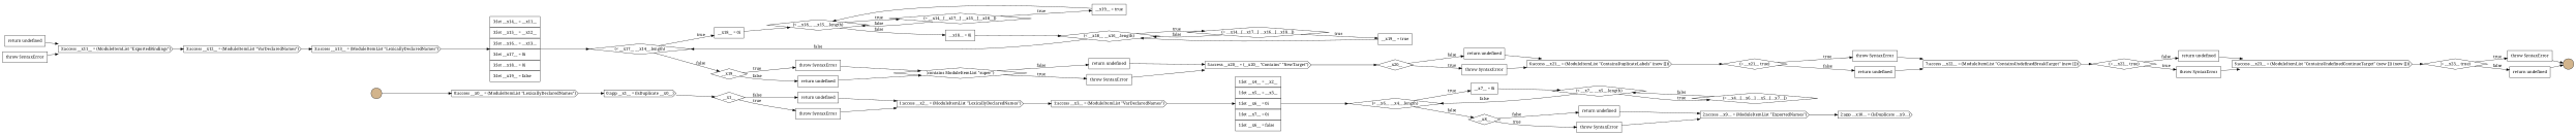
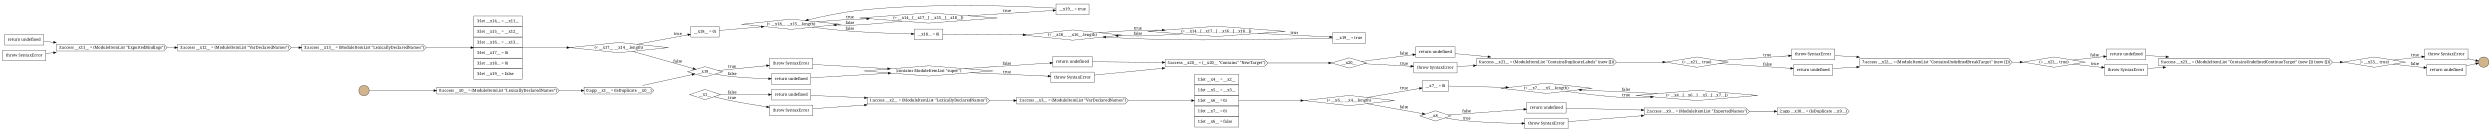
  digraph {
    fontname="Noto Serif"
    rankdir=LR
    node [color=black fillcolor=white fontname="Noto Serif" shape=none style=filled]
    edge [color=black fontname="Noto Serif"]
    n1 [label=<<font color="black">     <table border="0" cellborder="1" cellspacing="0" cellpadding="10">       <tr><td align="left">throw SyntaxError</td></tr>     </table>   </font>> margin=0]
    n2 [label=<<font color="black">(contains ModuleItemList &quot;super&quot;)</font>> shape=diamond]
    n3 [label=<<font color="black">     <table border="0" cellborder="1" cellspacing="0" cellpadding="10">       <tr><td align="left">throw SyntaxError</td></tr>     </table>   </font>> margin=0]
    n4 [label=<<font color="black">     <table border="0" cellborder="1" cellspacing="0" cellpadding="10">       <tr><td align="left">return undefined</td></tr>     </table>   </font>> margin=0]
    n5 [label=<<font color="black">     <table border="0" cellborder="1" cellspacing="0" cellpadding="10">       <tr><td align="left">return undefined</td></tr>     </table>   </font>> margin=0]
    n6 [label=<<font color="black">1:access __x2__ = (ModuleItemList &quot;LexicallyDeclaredNames&quot;)</font>> shape=cds]
    n7 [label=<<font color="black">1:access __x3__ = (ModuleItemList &quot;VarDeclaredNames&quot;)</font>> shape=cds]
    n8 [label=<<font color="black">     <table border="0" cellborder="1" cellspacing="0" cellpadding="10">       <tr><td align="left">1:let __x4__ = __x2__</td></tr>       <tr><td align="left">1:let __x5__ = __x3__</td></tr>       <tr><td align="left">1:let __x6__ = 0i</td></tr>       <tr><td align="left">1:let __x7__ = 0i</td></tr>       <tr><td align="left">1:let __x6__ = false</td></tr>     </table>   </font>> margin=0]
    n9 [label=<<font color="black">(&lt; __x6__ __x4__.length)</font>> shape=diamond]
    n10 [label=<<font color="black">__x8__</font>> shape=diamond]
    n11 [label=<<font color="black">     <table border="0" cellborder="1" cellspacing="0" cellpadding="10">       <tr><td align="left">__x7__ = 0i</td></tr>     </table>   </font>> margin=0]
    n12 [label=<<font color="black">(&lt; __x18__ __x16__.length)</font>> shape=diamond]
    n13 [label=<<font color="black">(= __x14__[__x17__] __x16__[__x18__])</font>> shape=diamond]
    n14 [label=<<font color="black">(&lt; __x17__ __x14__.length)</font>> shape=diamond]
    n15 [label=<<font color="black">     <table border="0" cellborder="1" cellspacing="0" cellpadding="10">       <tr><td align="left">__x19__ = true</td></tr>     </table>   </font>> margin=0]
    n16 [label=<<font color="black">     <table border="0" cellborder="1" cellspacing="0" cellpadding="10">       <tr><td align="left">__x18__ = 0i</td></tr>     </table>   </font>> margin=0]
    n17 [label=<<font color="black">__x19__</font>> shape=diamond]
    n18 [label=<<font color="black">(&lt; __x18__ __x15__.length)</font>> shape=diamond]
    n19 [label=<<font color="black">(= __x14__[__x17__] __x15__[__x18__])</font>> shape=diamond]
    n20 [label=<<font color="black">     <table border="0" cellborder="1" cellspacing="0" cellpadding="10">       <tr><td align="left">__x18__ = 0i</td></tr>     </table>   </font>> margin=0]
    n21 [label=<<font color="black">     <table border="0" cellborder="1" cellspacing="0" cellpadding="10">       <tr><td align="left">__x19__ = true</td></tr>     </table>   </font>> margin=0]
    n22 [label=<<font color="black">     <table border="0" cellborder="1" cellspacing="0" cellpadding="10">       <tr><td align="left">return undefined</td></tr>     </table>   </font>> margin=0]
    n23 [label=<<font color="black">5:access __x20__ = (__x20__ &quot;Contains&quot; &quot;NewTarget&quot;)</font>> shape=cds]
    n24 [label=<<font color="black">__x20__</font>> shape=diamond]
    n25 [label=<<font color="black">     <table border="0" cellborder="1" cellspacing="0" cellpadding="10">       <tr><td align="left">throw SyntaxError</td></tr>     </table>   </font>> margin=0]
    n26 [label=<<font color="black">     <table border="0" cellborder="1" cellspacing="0" cellpadding="10">       <tr><td align="left">return undefined</td></tr>     </table>   </font>> margin=0]
    n27 [label=<<font color="black">6:access __x21__ = (ModuleItemList &quot;ContainsDuplicateLabels&quot; (new []))</font>> shape=cds]
    n28 [label=<<font color="black">     <table border="0" cellborder="1" cellspacing="0" cellpadding="10">       <tr><td align="left">return undefined</td></tr>     </table>   </font>> margin=0]
    n29 [label=<<font color="black">     <table border="0" cellborder="1" cellspacing="0" cellpadding="10">       <tr><td align="left">throw SyntaxError</td></tr>     </table>   </font>> margin=0]
    n30 [label=<<font color="black">2:access __x9__ = (ModuleItemList &quot;ExportedNames&quot;)</font>> shape=cds]
    n31 [label=<<font color="black">(&lt; __x7__ __x5__.length)</font>> shape=diamond]
    n32 [label=<<font color="black">(= __x4__[__x6__] __x5__[__x7__])</font>> shape=diamond]
    n33 [label=<<font color="black">(= __x21__ true)</font>> shape=diamond]
    n34 [label=<<font color="black">     <table border="0" cellborder="1" cellspacing="0" cellpadding="10">       <tr><td align="left">return undefined</td></tr>     </table>   </font>> margin=0]
    n35 [label=<<font color="black">     <table border="0" cellborder="1" cellspacing="0" cellpadding="10">       <tr><td align="left">throw SyntaxError</td></tr>     </table>   </font>> margin=0]
    n36 [label=<<font color="black">7:access __x22__ = (ModuleItemList &quot;ContainsUndefinedBreakTarget&quot; (new []))</font>> shape=cds]
    n37 [label=<<font color="black">3:access __x11__ = (ModuleItemList &quot;ExportedBindings&quot;)</font>> shape=cds]
    n38 [label=<<font color="black">3:access __x12__ = (ModuleItemList &quot;VarDeclaredNames&quot;)</font>> shape=cds]
    n39 [label=<<font color="black">3:access __x13__ = (ModuleItemList &quot;LexicallyDeclaredNames&quot;)</font>> shape=cds]
    n40 [label=<<font color="black">     <table border="0" cellborder="1" cellspacing="0" cellpadding="10">       <tr><td align="left">return undefined</td></tr>     </table>   </font>> margin=0]
    n41 [label=<<font color="black">8:access __x23__ = (ModuleItemList &quot;ContainsUndefinedContinueTarget&quot; (new []) (new []))</font>> shape=cds]
    n42 [label=<<font color="black">(= __x23__ true)</font>> shape=diamond]
    n43 [label=<<font color="black">     <table border="0" cellborder="1" cellspacing="0" cellpadding="10">       <tr><td align="left">throw SyntaxError</td></tr>     </table>   </font>> margin=0]
    n44 [label=<<font color="black">(= __x22__ true)</font>> shape=diamond]
    n45 [label=<<font color="black">0:access __x0__ = (ModuleItemList &quot;LexicallyDeclaredNames&quot;)</font>> shape=cds]
    n46 [label=<<font color="black">0:app __x1__ = (IsDuplicate __x0__)</font>> shape=cds]
    n47 [label=<<font color="black">__x1__</font>> shape=diamond]
    n48 [label=<<font color="black">2:app __x10__ = (IsDuplicate __x9__)</font>> shape=cds]
    n49 [label=<<font color="black">     <table border="0" cellborder="1" cellspacing="0" cellpadding="10">       <tr><td align="left">throw SyntaxError</td></tr>     </table>   </font>> margin=0]
    n50 [fillcolor=tan label=" " shape=circle]
    n51 [label=<<font color="black">     <table border="0" cellborder="1" cellspacing="0" cellpadding="10">       <tr><td align="left">throw SyntaxError</td></tr>     </table>   </font>> margin=0]
    n52 [label=<<font color="black">     <table border="0" cellborder="1" cellspacing="0" cellpadding="10">       <tr><td align="left">3:let __x14__ = __x11__</td></tr>       <tr><td align="left">3:let __x15__ = __x12__</td></tr>       <tr><td align="left">3:let __x16__ = __x13__</td></tr>       <tr><td align="left">3:let __x17__ = 0i</td></tr>       <tr><td align="left">3:let __x18__ = 0i</td></tr>       <tr><td align="left">3:let __x19__ = false</td></tr>     </table>   </font>> margin=0]
    n53 [label=<<font color="black">     <table border="0" cellborder="1" cellspacing="0" cellpadding="10">       <tr><td align="left">return undefined</td></tr>     </table>   </font>> margin=0]
    n54 [label=<<font color="black">     <table border="0" cellborder="1" cellspacing="0" cellpadding="10">       <tr><td align="left">throw SyntaxError</td></tr>     </table>   </font>> margin=0]
    n55 [label=<<font color="black">     <table border="0" cellborder="1" cellspacing="0" cellpadding="10">       <tr><td align="left">return undefined</td></tr>     </table>   </font>> margin=0]
    n56 [fillcolor=tan label=" " shape=circle]
    n1 -> n2
    n2 -> n3 [label=<<font color="black">true</font>>]
    n2 -> n4 [label=<<font color="black">false</font>>]
    n3 -> n23
    n4 -> n23
    n5 -> n6
    n6 -> n7
    n7 -> n8
    n8 -> n9
    n9 -> n10 [label=<<font color="black">false</font>>]
    n9 -> n11 [label=<<font color="black">true</font>>]
    n10 -> n28 [label=<<font color="black">false</font>>]
    n10 -> n29 [label=<<font color="black">true</font>>]
    n11 -> n31
    n12 -> n13 [label=<<font color="black">true</font>>]
-   n12 -> n14 [label=<<font color="black">false</font>>]
    n13 -> n12 [label=<<font color="black">false</font>>]
    n13 -> n15 [label=<<font color="black">true</font>>]
    n14 -> n16 [label=<<font color="black">true</font>>]
    n14 -> n17 [label=<<font color="black">false</font>>]
    n15 -> n12
    n16 -> n18
    n17 -> n1 [label=<<font color="black">true</font>>]
    n17 -> n22 [label=<<font color="black">false</font>>]
    n18 -> n19 [label=<<font color="black">true</font>>]
    n18 -> n20 [label=<<font color="black">false</font>>]
    n19 -> n18 [label=<<font color="black">false</font>>]
    n19 -> n21 [label=<<font color="black">true</font>>]
    n20 -> n12
    n21 -> n18
    n22 -> n2
    n23 -> n24
    n24 -> n25 [label=<<font color="black">true</font>>]
    n24 -> n26 [label=<<font color="black">false</font>>]
    n25 -> n27
    n26 -> n27
    n27 -> n33
    n28 -> n30
    n29 -> n30
    n30 -> n48
-   n31 -> n9 [label=<<font color="black">false</font>>]
    n31 -> n32 [label=<<font color="black">true</font>>]
    n32 -> n31 [label=<<font color="black">false</font>>]
    n33 -> n34 [label=<<font color="black">false</font>>]
    n33 -> n35 [label=<<font color="black">true</font>>]
    n34 -> n36
    n35 -> n36
    n36 -> n44
    n37 -> n38
    n38 -> n39
    n39 -> n52
    n40 -> n41
    n41 -> n42
    n42 -> n49 [label=<<font color="black">true</font>>]
    n42 -> n55 [label=<<font color="black">false</font>>]
    n43 -> n6
    n44 -> n40 [label=<<font color="black">false</font>>]
    n44 -> n51 [label=<<font color="black">true</font>>]
    n45 -> n46
-   n46 -> n47
+   n46 -> n17
    n47 -> n5 [label=<<font color="black">false</font>>]
    n47 -> n43 [label=<<font color="black">true</font>>]
    n49 -> n50
    n51 -> n41
    n52 -> n14
    n53 -> n37
    n54 -> n37
    n55 -> n50
    n56 -> n45
  }
